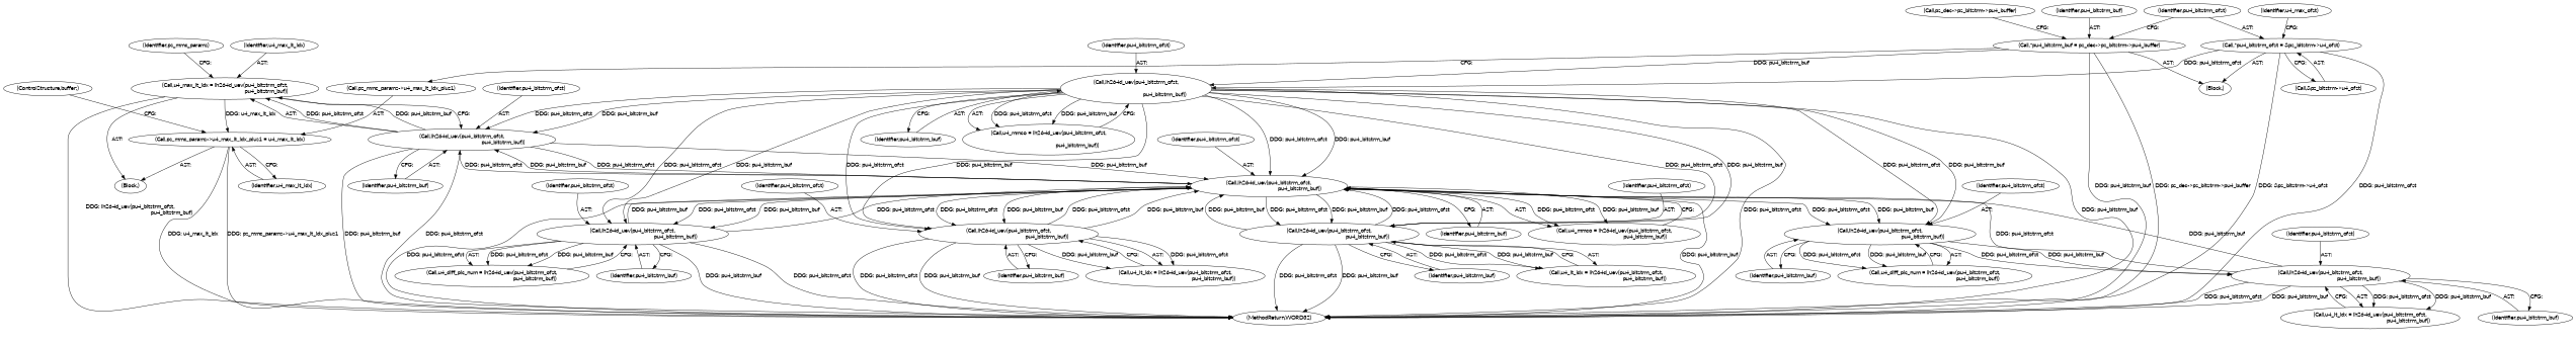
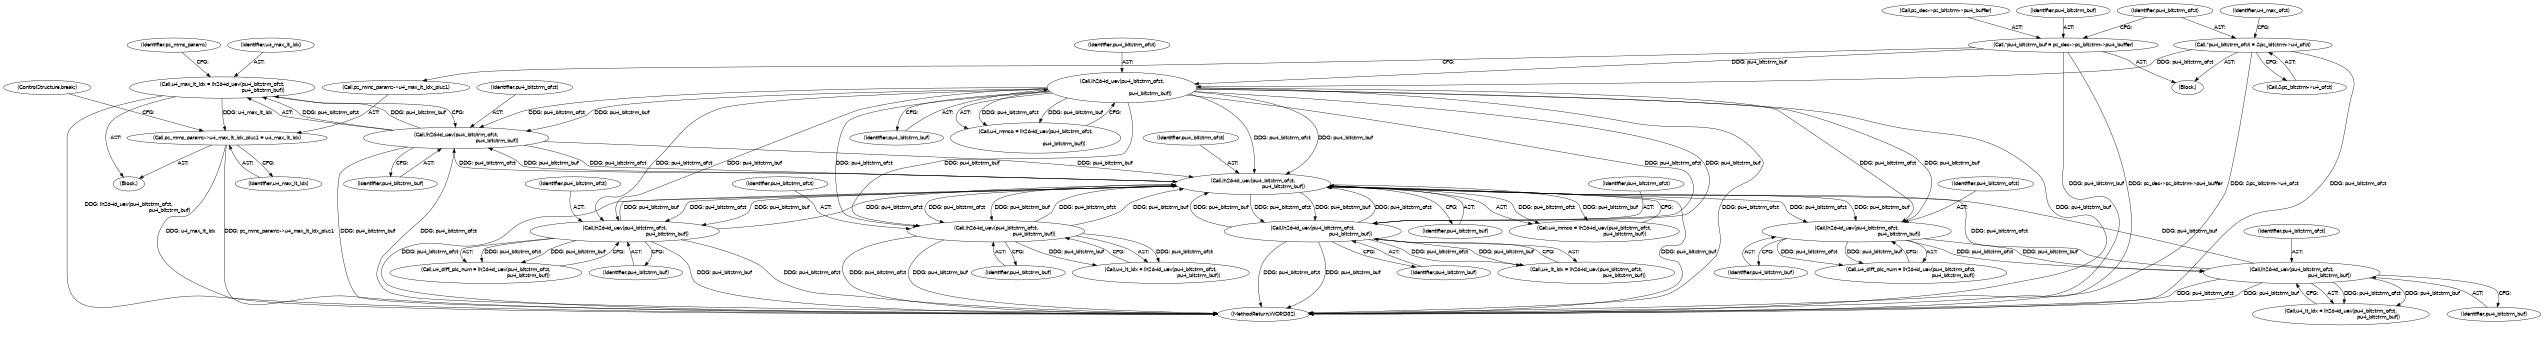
  digraph {
    fontname=Lato
    node [fontname=Lato]
    edge [fontname=Lato]
    n1 [label="(Call,ps_mmc_params->u4_max_lt_idx_plus1 = u4_max_lt_idx)"]
    n2 [label="(MethodReturn,WORD32)"]
    n3 [label="(Identifier,u4_max_lt_idx)"]
    n4 [label="(Block,)"]
    n5 [label="(Call,u4_max_lt_idx = ih264d_uev(pu4_bitstrm_ofst,\n                                                       pu4_bitstrm_buf))"]
    n6 [label="(Call,ih264d_uev(pu4_bitstrm_ofst,\n                                                       pu4_bitstrm_buf))"]
    n7 [label="(Call,ih264d_uev(pu4_bitstrm_ofst,\n                                         pu4_bitstrm_buf))"]
    n8 [label="(Identifier,pu4_bitstrm_buf)"]
    n9 [label="(Call,ih264d_uev(pu4_bitstrm_ofst,\n                                                         pu4_bitstrm_buf))"]
    n10 [label="(Call,ih264d_uev(pu4_bitstrm_ofst,\n                                                   pu4_bitstrm_buf))"]
    n11 [label="(Call,ih264d_uev(pu4_bitstrm_ofst,\n                                                         pu4_bitstrm_buf))"]
    n12 [label="(Call,ih264d_uev(pu4_bitstrm_ofst,\n                                                   pu4_bitstrm_buf))"]
    n13 [label="(Identifier,pu4_bitstrm_buf)"]
    n14 [label="(Call,u4_mmco = ih264d_uev(pu4_bitstrm_ofst,\n                                         pu4_bitstrm_buf))"]
    n15 [label="(Call,ih264d_uev(pu4_bitstrm_ofst,\n                                                   pu4_bitstrm_buf))"]
    n16 [label="(Call,u4_diff_pic_num = ih264d_uev(pu4_bitstrm_ofst,\n                                                         pu4_bitstrm_buf))"]
    n17 [label="(Identifier,pu4_bitstrm_buf)"]
    n18 [label="(Call,u4_lt_idx = ih264d_uev(pu4_bitstrm_ofst,\n                                                   pu4_bitstrm_buf))"]
    n19 [label="(Identifier,pu4_bitstrm_buf)"]
    n20 [label="(Call,u4_diff_pic_num = ih264d_uev(pu4_bitstrm_ofst,\n                                                         pu4_bitstrm_buf))"]
    n21 [label="(Identifier,pu4_bitstrm_buf)"]
    n22 [label="(Identifier,pu4_bitstrm_buf)"]
    n23 [label="(Call,u4_lt_idx = ih264d_uev(pu4_bitstrm_ofst,\n                                                   pu4_bitstrm_buf))"]
    n24 [label="(Identifier,pu4_bitstrm_buf)"]
    n25 [label="(Call,u4_lt_idx = ih264d_uev(pu4_bitstrm_ofst,\n                                                   pu4_bitstrm_buf))"]
    n26 [label="(Call,ih264d_uev(pu4_bitstrm_ofst,\n\n                                      pu4_bitstrm_buf))"]
    n27 [label="(Identifier,pu4_bitstrm_buf)"]
    n28 [label="(Call,u4_mmco = ih264d_uev(pu4_bitstrm_ofst,\n\n                                      pu4_bitstrm_buf))"]
    n29 [label="(Call,*pu4_bitstrm_ofst = &ps_bitstrm->u4_ofst)"]
    n30 [label="(Block,)"]
    n31 [label="(Call,&ps_bitstrm->u4_ofst)"]
    n32 [label="(Call,*pu4_bitstrm_buf = ps_dec->ps_bitstrm->pu4_buffer)"]
    n33 [label="(Call,ps_mmc_params->u4_max_lt_idx_plus1)"]
    n34 [label="(Call,ps_dec->ps_bitstrm->pu4_buffer)"]
    n35 [label="(Identifier,pu4_bitstrm_ofst)"]
    n36 [label="(Identifier,pu4_bitstrm_ofst)"]
    n37 [label="(Identifier,pu4_bitstrm_ofst)"]
    n38 [label="(Identifier,pu4_bitstrm_ofst)"]
    n39 [label="(Identifier,u4_max_ofst)"]
    n40 [label="(Identifier,pu4_bitstrm_buf)"]
-   n41 [label="(ControlStructure,buffer;)"]
+   n41 [label="(ControlStructure,break;)"]
    n42 [label="(Identifier,pu4_bitstrm_ofst)"]
    n43 [label="(Identifier,pu4_bitstrm_ofst)"]
    n44 [label="(Identifier,ps_mmc_params)"]
    n45 [label="(Identifier,pu4_bitstrm_ofst)"]
    n46 [label="(Identifier,u4_max_lt_idx)"]
    n47 [label="(Identifier,pu4_bitstrm_ofst)"]
    n48 [label="(Identifier,pu4_bitstrm_ofst)"]
    n1 -> n2 [label="DDG: ps_mmc_params->u4_max_lt_idx_plus1"]
    n1 -> n2 [label="DDG: u4_max_lt_idx"]
    n1 -> n3 [label="CFG: "]
    n1 -> n4 [label="AST: "]
    n3 -> n1 [label="AST: "]
    n5 -> n1 [label="DDG: u4_max_lt_idx"]
    n5 -> n2 [label="DDG: ih264d_uev(pu4_bitstrm_ofst,\n                                                       pu4_bitstrm_buf)"]
    n5 -> n4 [label="AST: "]
    n5 -> n6 [label="CFG: "]
    n6 -> n2 [label="DDG: pu4_bitstrm_buf"]
    n6 -> n2 [label="DDG: pu4_bitstrm_ofst"]
    n6 -> n5 [label="AST: "]
    n6 -> n5 [label="DDG: pu4_bitstrm_ofst"]
    n6 -> n5 [label="DDG: pu4_bitstrm_buf"]
    n6 -> n7 [label="DDG: pu4_bitstrm_ofst"]
    n6 -> n7 [label="DDG: pu4_bitstrm_buf"]
    n6 -> n8 [label="CFG: "]
    n7 -> n2 [label="DDG: pu4_bitstrm_ofst"]
    n7 -> n2 [label="DDG: pu4_bitstrm_buf"]
    n7 -> n6 [label="DDG: pu4_bitstrm_ofst"]
    n7 -> n6 [label="DDG: pu4_bitstrm_buf"]
    n7 -> n9 [label="DDG: pu4_bitstrm_ofst"]
    n7 -> n9 [label="DDG: pu4_bitstrm_buf"]
    n7 -> n10 [label="DDG: pu4_bitstrm_ofst"]
    n7 -> n10 [label="DDG: pu4_bitstrm_buf"]
    n7 -> n11 [label="DDG: pu4_bitstrm_ofst"]
    n7 -> n11 [label="DDG: pu4_bitstrm_buf"]
    n7 -> n12 [label="DDG: pu4_bitstrm_ofst"]
    n7 -> n12 [label="DDG: pu4_bitstrm_buf"]
    n7 -> n13 [label="CFG: "]
    n7 -> n14 [label="AST: "]
    n7 -> n14 [label="DDG: pu4_bitstrm_ofst"]
    n7 -> n14 [label="DDG: pu4_bitstrm_buf"]
    n8 -> n6 [label="AST: "]
    n9 -> n15 [label="DDG: pu4_bitstrm_ofst"]
    n9 -> n15 [label="DDG: pu4_bitstrm_buf"]
    n9 -> n16 [label="AST: "]
    n9 -> n16 [label="DDG: pu4_bitstrm_ofst"]
    n9 -> n16 [label="DDG: pu4_bitstrm_buf"]
    n9 -> n17 [label="CFG: "]
    n10 -> n2 [label="DDG: pu4_bitstrm_buf"]
    n10 -> n2 [label="DDG: pu4_bitstrm_ofst"]
    n10 -> n7 [label="DDG: pu4_bitstrm_ofst"]
    n10 -> n7 [label="DDG: pu4_bitstrm_buf"]
    n10 -> n18 [label="AST: "]
    n10 -> n18 [label="DDG: pu4_bitstrm_ofst"]
    n10 -> n18 [label="DDG: pu4_bitstrm_buf"]
    n10 -> n19 [label="CFG: "]
    n11 -> n2 [label="DDG: pu4_bitstrm_ofst"]
    n11 -> n2 [label="DDG: pu4_bitstrm_buf"]
    n11 -> n7 [label="DDG: pu4_bitstrm_ofst"]
    n11 -> n7 [label="DDG: pu4_bitstrm_buf"]
    n11 -> n20 [label="AST: "]
    n11 -> n20 [label="DDG: pu4_bitstrm_ofst"]
    n11 -> n20 [label="DDG: pu4_bitstrm_buf"]
    n11 -> n21 [label="CFG: "]
    n12 -> n2 [label="DDG: pu4_bitstrm_buf"]
    n12 -> n2 [label="DDG: pu4_bitstrm_ofst"]
    n12 -> n7 [label="DDG: pu4_bitstrm_ofst"]
    n12 -> n7 [label="DDG: pu4_bitstrm_buf"]
    n12 -> n22 [label="CFG: "]
    n12 -> n23 [label="AST: "]
    n12 -> n23 [label="DDG: pu4_bitstrm_ofst"]
    n12 -> n23 [label="DDG: pu4_bitstrm_buf"]
    n13 -> n7 [label="AST: "]
    n14 -> n7 [label="CFG: "]
    n15 -> n2 [label="DDG: pu4_bitstrm_ofst"]
    n15 -> n2 [label="DDG: pu4_bitstrm_buf"]
    n15 -> n7 [label="DDG: pu4_bitstrm_ofst"]
    n15 -> n7 [label="DDG: pu4_bitstrm_buf"]
    n15 -> n24 [label="CFG: "]
    n15 -> n25 [label="AST: "]
    n15 -> n25 [label="DDG: pu4_bitstrm_ofst"]
    n15 -> n25 [label="DDG: pu4_bitstrm_buf"]
    n16 -> n9 [label="CFG: "]
    n17 -> n9 [label="AST: "]
    n18 -> n10 [label="CFG: "]
    n19 -> n10 [label="AST: "]
    n20 -> n11 [label="CFG: "]
    n21 -> n11 [label="AST: "]
    n22 -> n12 [label="AST: "]
    n23 -> n12 [label="CFG: "]
    n24 -> n15 [label="AST: "]
    n25 -> n15 [label="CFG: "]
    n26 -> n2 [label="DDG: pu4_bitstrm_ofst"]
    n26 -> n2 [label="DDG: pu4_bitstrm_buf"]
    n26 -> n6 [label="DDG: pu4_bitstrm_ofst"]
    n26 -> n6 [label="DDG: pu4_bitstrm_buf"]
    n26 -> n7 [label="DDG: pu4_bitstrm_ofst"]
    n26 -> n7 [label="DDG: pu4_bitstrm_buf"]
    n26 -> n9 [label="DDG: pu4_bitstrm_ofst"]
    n26 -> n9 [label="DDG: pu4_bitstrm_buf"]
    n26 -> n10 [label="DDG: pu4_bitstrm_ofst"]
    n26 -> n10 [label="DDG: pu4_bitstrm_buf"]
    n26 -> n11 [label="DDG: pu4_bitstrm_ofst"]
    n26 -> n11 [label="DDG: pu4_bitstrm_buf"]
    n26 -> n12 [label="DDG: pu4_bitstrm_ofst"]
    n26 -> n12 [label="DDG: pu4_bitstrm_buf"]
    n26 -> n27 [label="CFG: "]
    n26 -> n28 [label="AST: "]
    n26 -> n28 [label="DDG: pu4_bitstrm_ofst"]
    n26 -> n28 [label="DDG: pu4_bitstrm_buf"]
    n27 -> n26 [label="AST: "]
    n28 -> n26 [label="CFG: "]
    n29 -> n2 [label="DDG: pu4_bitstrm_ofst"]
    n29 -> n2 [label="DDG: &ps_bitstrm->u4_ofst"]
    n29 -> n26 [label="DDG: pu4_bitstrm_ofst"]
    n29 -> n30 [label="AST: "]
    n29 -> n31 [label="CFG: "]
    n31 -> n29 [label="AST: "]
    n32 -> n2 [label="DDG: pu4_bitstrm_buf"]
    n32 -> n2 [label="DDG: ps_dec->ps_bitstrm->pu4_buffer"]
    n32 -> n26 [label="DDG: pu4_bitstrm_buf"]
    n32 -> n30 [label="AST: "]
    n32 -> n33 [label="CFG: "]
    n33 -> n1 [label="AST: "]
-   n34 -> n32 [label="CFG: "]
+   n34 -> n32 [label="AST: "]
    n35 -> n9 [label="AST: "]
    n36 -> n29 [label="AST: "]
    n36 -> n32 [label="CFG: "]
    n37 -> n26 [label="AST: "]
    n38 -> n12 [label="AST: "]
    n39 -> n29 [label="CFG: "]
    n40 -> n32 [label="AST: "]
    n41 -> n1 [label="CFG: "]
    n42 -> n15 [label="AST: "]
    n43 -> n6 [label="AST: "]
    n44 -> n5 [label="CFG: "]
    n45 -> n10 [label="AST: "]
    n46 -> n5 [label="AST: "]
    n47 -> n7 [label="AST: "]
    n48 -> n11 [label="AST: "]
  }
